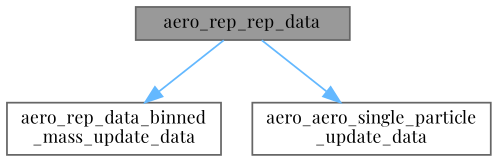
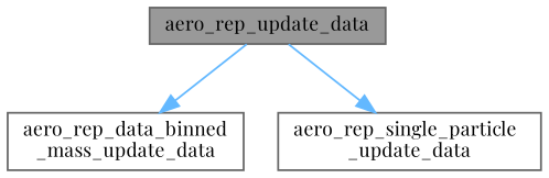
  digraph {
    fontname="Playfair Display"
    rankdir=TB
    node [color=grey40 fillcolor=white fontname="Playfair Display" fontsize=10 shape=box style=filled]
    edge [color=steelblue1 fontname="Playfair Display" fontsize=10 labelfontname=Helvetica labelfontsize=10 style=solid]
-   n1 [color=gray40 fillcolor=grey60 fontcolor=black height=0.2 label=aero_rep_rep_data width=0.4]
+   n1 [color=gray40 fillcolor=grey60 fontcolor=black height=0.2 label=aero_rep_update_data width=0.4]
    n2 [height=0.2 label="aero_rep_data_binned\l_mass_update_data" width=0.4]
-   n3 [height=0.2 label="aero_aero_single_particle\l_update_data" width=0.4]
+   n3 [height=0.2 label="aero_rep_single_particle\l_update_data" width=0.4]
    n1 -> n2
    n1 -> n3
  }
